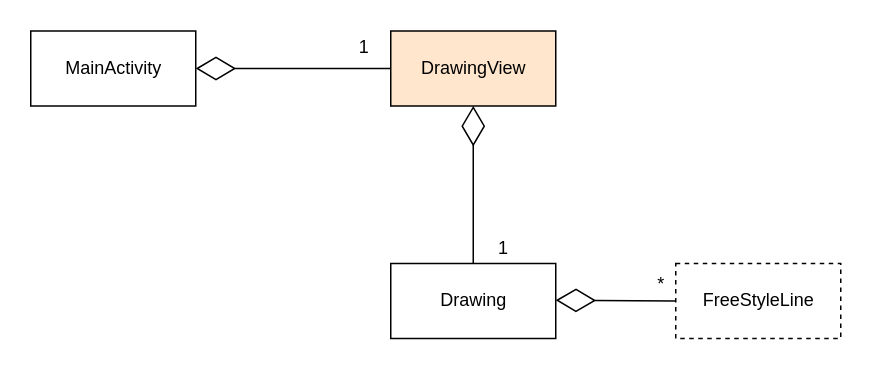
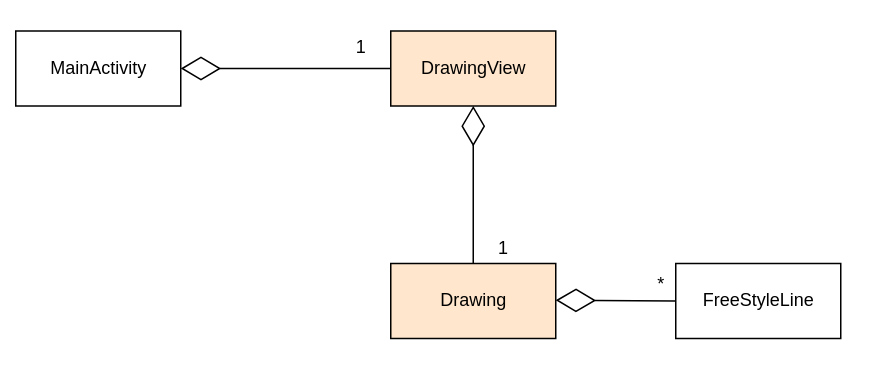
  <mxCell id="0" />
  <mxCell id="1" parent="0" />
- <mxCell id="2" value="MainActivity" style="html=1;" vertex="1" parent="1"><mxGeometry x="20" y="20" width="110" height="50" as="geometry" /></mxCell>
+ <mxCell id="2" value="MainActivity" style="html=1;" vertex="1" parent="1"><mxGeometry x="10" y="20" width="110" height="50" as="geometry" /></mxCell>
  <mxCell id="3" value="DrawingView" style="html=1;fillColor=#ffe6cc;" vertex="1" parent="1"><mxGeometry x="260" y="20" width="110" height="50" as="geometry" /></mxCell>
  <mxCell id="4" value="" style="endArrow=diamondThin;endFill=0;endSize=24;html=1;entryX=1;entryY=0.5;entryDx=0;entryDy=0;exitX=0;exitY=0.5;exitDx=0;exitDy=0;align=right;" edge="1" parent="1" source="3" target="2"><mxGeometry width="160" relative="1" as="geometry"><mxPoint x="190" y="110" as="sourcePoint" /><mxPoint x="350" y="110" as="targetPoint" /></mxGeometry></mxCell>
  <mxCell id="5" value="1" style="text;html=1;resizable=0;points=[];align=center;verticalAlign=middle;labelBackgroundColor=#ffffff;" vertex="1" connectable="0" parent="4"><mxGeometry x="-0.692" relative="1" as="geometry"><mxPoint x="1" y="-15" as="offset" /></mxGeometry></mxCell>
- <mxCell id="6" value="Drawing" style="html=1;" vertex="1" parent="1"><mxGeometry x="260" y="175" width="110" height="50" as="geometry" /></mxCell>
+ <mxCell id="6" value="Drawing" style="html=1;fillColor=#ffe6cc;" vertex="1" parent="1"><mxGeometry x="260" y="175" width="110" height="50" as="geometry" /></mxCell>
  <mxCell id="7" value="" style="endArrow=diamondThin;endFill=0;endSize=24;html=1;exitX=0.5;exitY=0;exitDx=0;exitDy=0;" edge="1" parent="1" source="6" target="3"><mxGeometry width="160" relative="1" as="geometry"><mxPoint x="320" y="150" as="sourcePoint" /><mxPoint x="190" y="170" as="targetPoint" /></mxGeometry></mxCell>
  <mxCell id="8" value="1&lt;br&gt;" style="text;html=1;resizable=0;points=[];autosize=1;align=left;verticalAlign=top;spacingTop=-4;" vertex="1" parent="1"><mxGeometry x="330" y="155" width="20" height="20" as="geometry" /></mxCell>
- <mxCell id="9" value="FreeStyleLine" style="html=1;dashed=1;" vertex="1" parent="1"><mxGeometry x="450" y="175" width="110" height="50" as="geometry" /></mxCell>
+ <mxCell id="9" value="FreeStyleLine" style="html=1;" vertex="1" parent="1"><mxGeometry x="450" y="175" width="110" height="50" as="geometry" /></mxCell>
  <mxCell id="10" value="" style="endArrow=diamondThin;endFill=0;endSize=24;html=1;entryX=1;entryY=0.5;entryDx=0;entryDy=0;exitX=0;exitY=0.5;exitDx=0;exitDy=0;align=right;" edge="1" parent="1" source="9"><mxGeometry width="160" relative="1" as="geometry"><mxPoint x="440" y="199.5" as="sourcePoint" /><mxPoint x="370" y="199.5" as="targetPoint" /></mxGeometry></mxCell>
  <mxCell id="11" value="*" style="text;html=1;resizable=0;points=[];align=center;verticalAlign=middle;labelBackgroundColor=#ffffff;" vertex="1" connectable="0" parent="10"><mxGeometry x="-0.692" relative="1" as="geometry"><mxPoint x="1" y="-11" as="offset" /></mxGeometry></mxCell>
